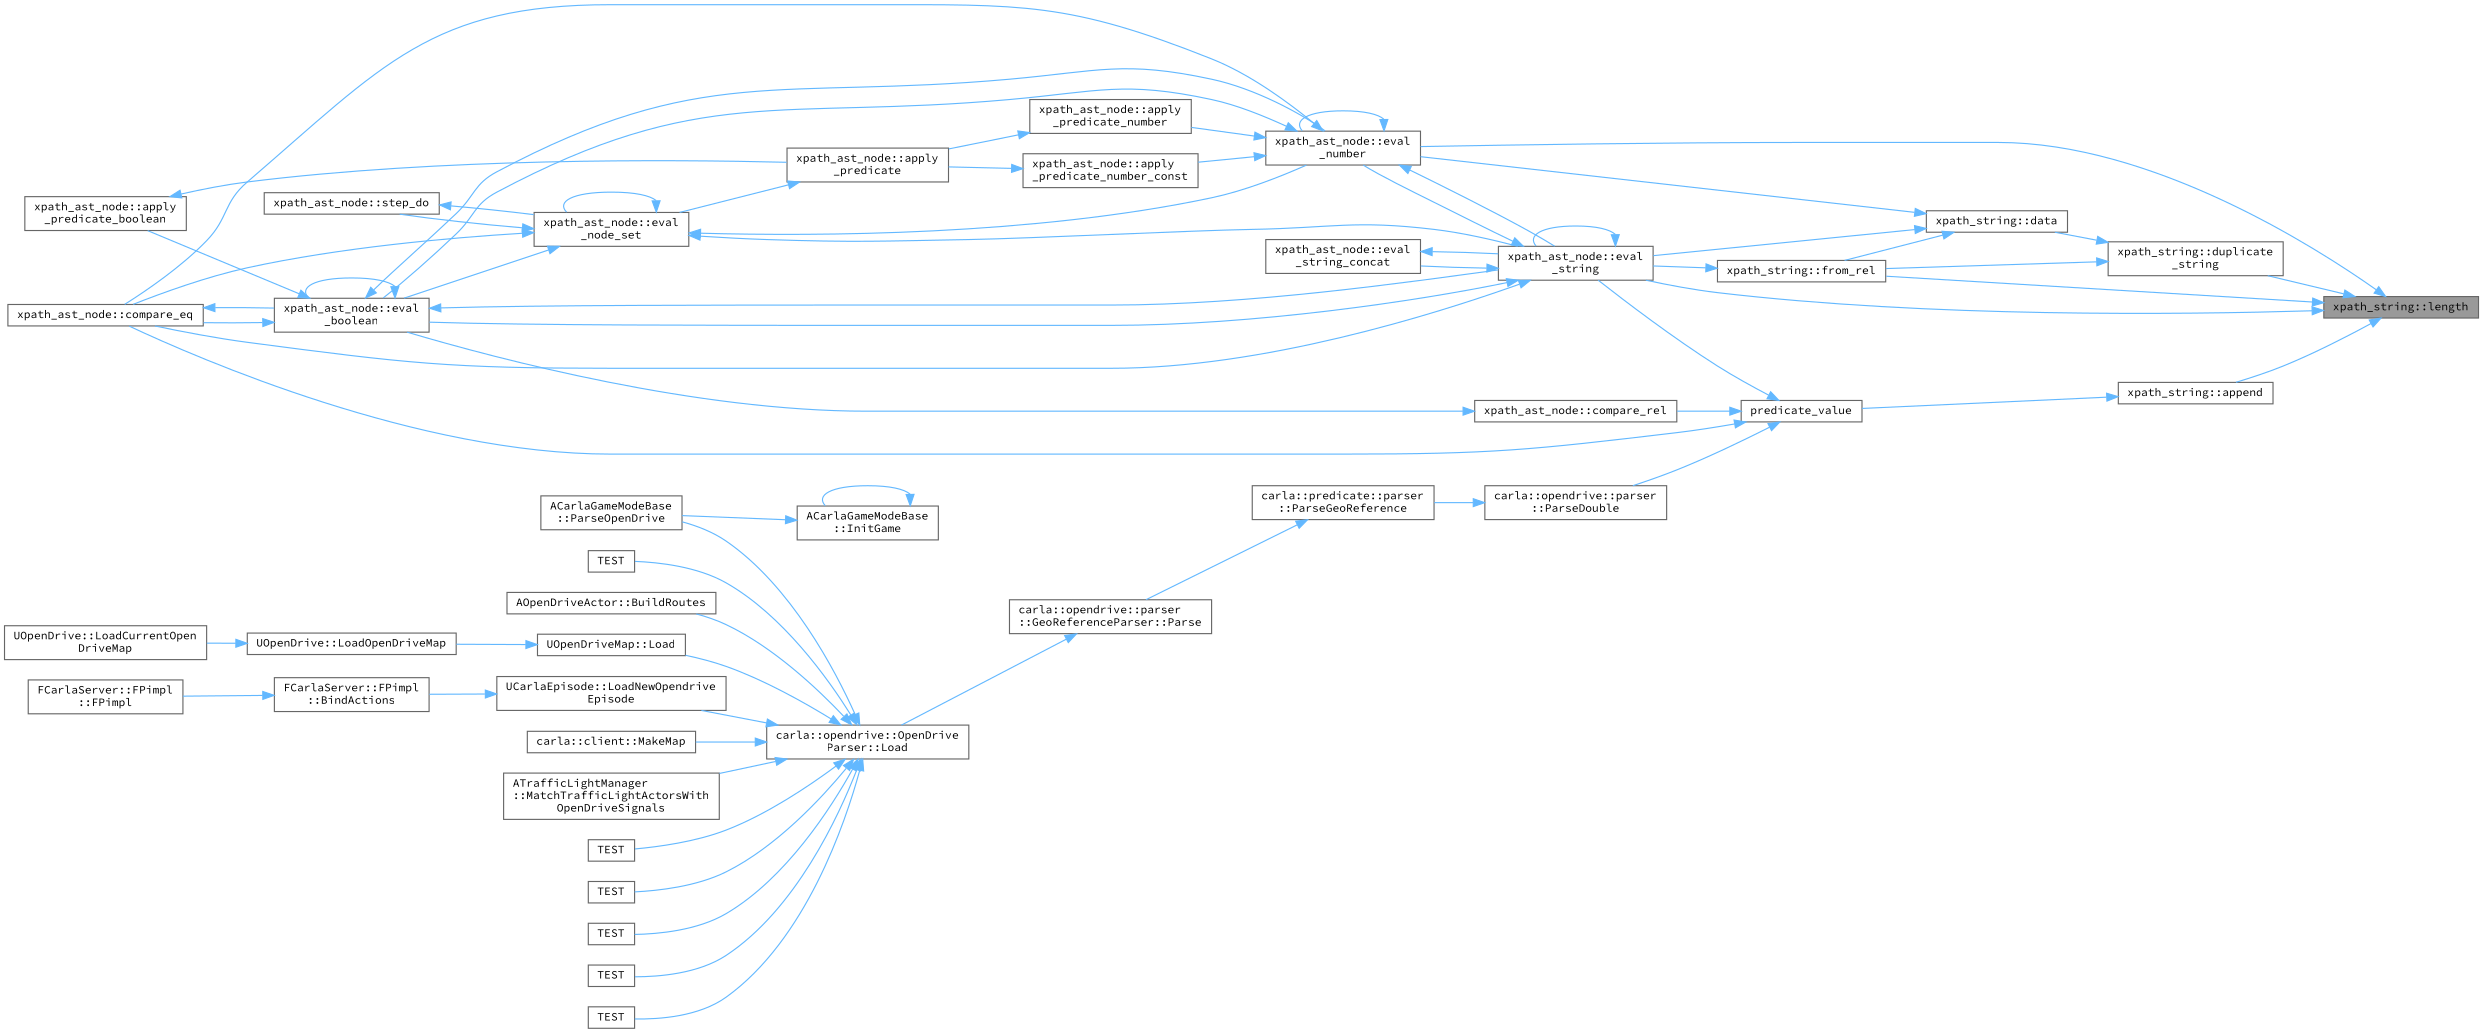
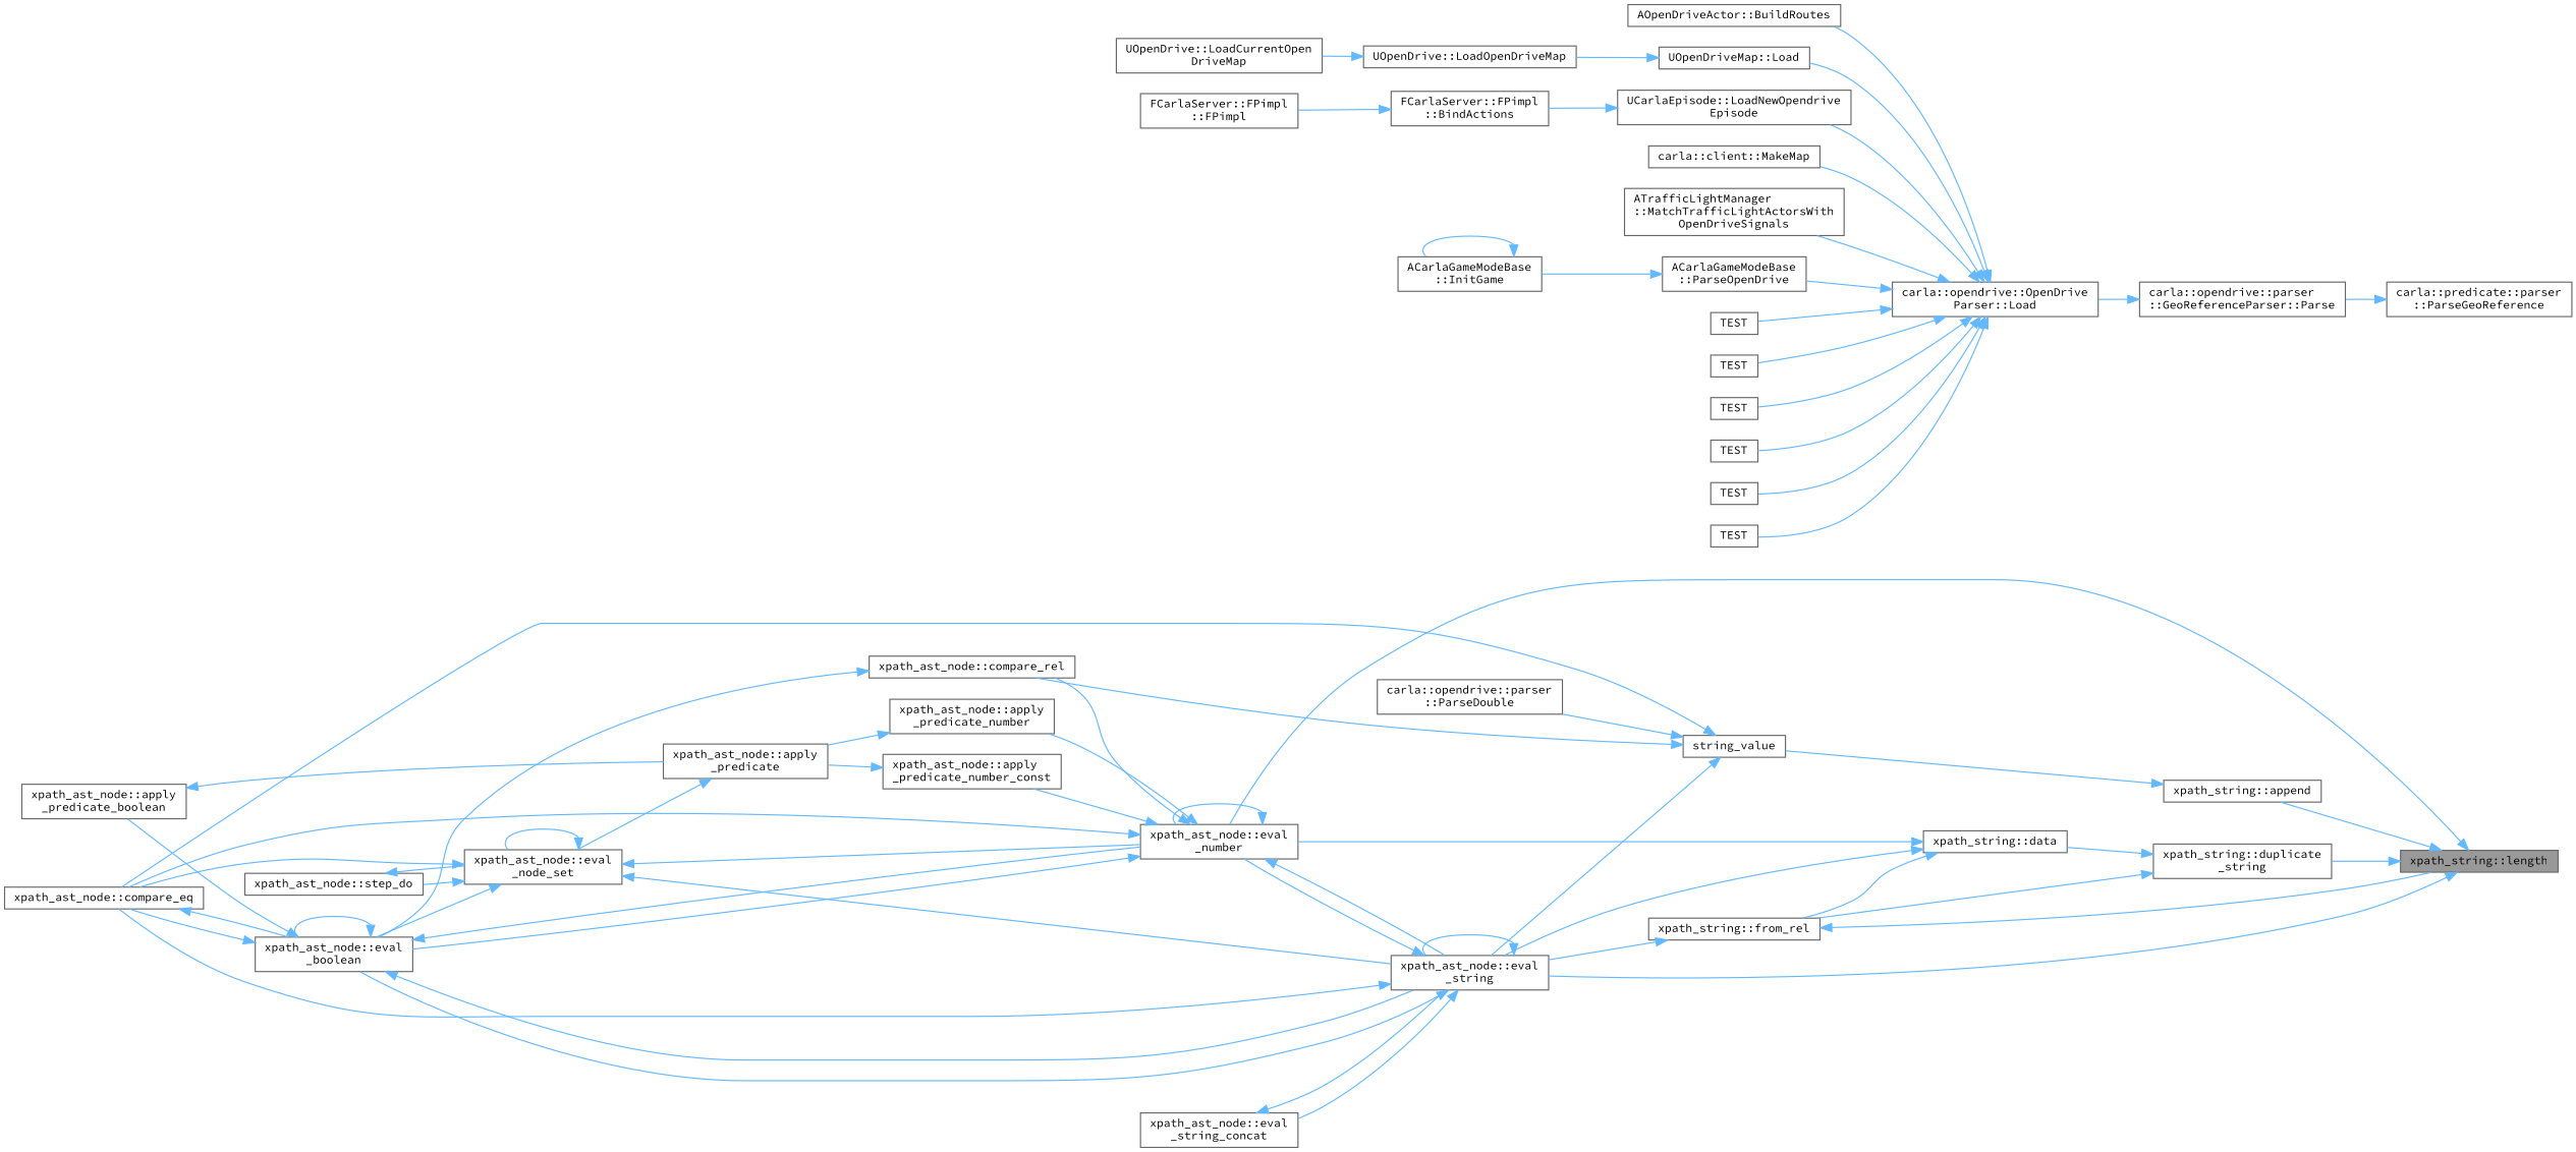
  digraph {
    fontname="Source Code Pro"
    rankdir=RL
    node [color=grey40 fillcolor=white fontname="Source Code Pro" fontsize=10 shape=box style=filled]
    edge [color=steelblue1 dir=back fontname="Source Code Pro" fontsize=10 labelfontname=Helvetica labelfontsize=10 style=solid]
    n1 [color=gray40 fillcolor=grey60 fontcolor=black height=0.2 label="xpath_string::length" width=0.4]
    n2 [height=0.2 label="xpath_string::append" width=0.4]
    n3 [height=0.2 label="xpath_ast_node::eval\l_number" width=0.4]
    n4 [height=0.2 label="xpath_ast_node::eval\l_string" width=0.4]
    n5 [height=0.2 label="xpath_string::duplicate\l_string" width=0.4]
    n6 [height=0.2 label="xpath_string::from_rel" width=0.4]
-   n7 [height=0.2 label=predicate_value width=0.4]
+   n7 [height=0.2 label=string_value width=0.4]
    n8 [height=0.2 label="xpath_ast_node::compare_eq" width=0.4]
    n9 [height=0.2 label="xpath_ast_node::compare_rel" width=0.4]
    n10 [height=0.2 label="xpath_ast_node::eval\l_boolean" width=0.4]
    n11 [height=0.2 label="xpath_ast_node::apply\l_predicate_number" width=0.4]
    n12 [height=0.2 label="xpath_ast_node::apply\l_predicate_number_const" width=0.4]
    n13 [height=0.2 label="xpath_ast_node::eval\l_string_concat" width=0.4]
    n14 [height=0.2 label="xpath_string::data" width=0.4]
    n15 [height=0.2 label="carla::opendrive::parser\l::ParseDouble" width=0.4]
    n16 [height=0.2 label="carla::predicate::parser\l::ParseGeoReference" width=0.4]
    n17 [height=0.2 label="xpath_ast_node::apply\l_predicate_boolean" width=0.4]
    n18 [height=0.2 label="xpath_ast_node::apply\l_predicate" width=0.4]
    n19 [height=0.2 label="xpath_ast_node::eval\l_node_set" width=0.4]
    n20 [height=0.2 label="xpath_ast_node::step_do" width=0.4]
    n21 [height=0.2 label="carla::opendrive::parser\l::GeoReferenceParser::Parse" width=0.4]
    n22 [height=0.2 label="carla::opendrive::OpenDrive\lParser::Load" width=0.4]
    n23 [height=0.2 label="AOpenDriveActor::BuildRoutes" width=0.4]
    n24 [height=0.2 label="UOpenDriveMap::Load" width=0.4]
    n25 [height=0.2 label="UCarlaEpisode::LoadNewOpendrive\lEpisode" width=0.4]
    n26 [height=0.2 label="carla::client::MakeMap" width=0.4]
    n27 [height=0.2 label="ATrafficLightManager\l::MatchTrafficLightActorsWith\lOpenDriveSignals" width=0.4]
    n28 [height=0.2 label="ACarlaGameModeBase\l::ParseOpenDrive" width=0.4]
    n29 [height=0.2 label=TEST width=0.4]
    n30 [height=0.2 label=TEST width=0.4]
    n31 [height=0.2 label=TEST width=0.4]
    n32 [height=0.2 label=TEST width=0.4]
    n33 [height=0.2 label=TEST width=0.4]
    n34 [height=0.2 label=TEST width=0.4]
    n35 [height=0.2 label="UOpenDrive::LoadOpenDriveMap" width=0.4]
    n36 [height=0.2 label="FCarlaServer::FPimpl\l::BindActions" width=0.4]
    n37 [height=0.2 label="ACarlaGameModeBase\l::InitGame" width=0.4]
    n38 [height=0.2 label="UOpenDrive::LoadCurrentOpen\lDriveMap" width=0.4]
    n39 [height=0.2 label="FCarlaServer::FPimpl\l::FPimpl" width=0.4]
    n1 -> n2
    n1 -> n3
    n1 -> n4
    n1 -> n5
-   n1 -> n6
+   n6 -> n1
    n2 -> n7
    n3 -> n3
    n3 -> n4
    n3 -> n8
+   n3 -> n9
    n3 -> n10
    n3 -> n11
    n3 -> n12
    n4 -> n3
    n4 -> n4
    n4 -> n8
    n4 -> n10
    n4 -> n13
    n5 -> n6
    n5 -> n14
    n6 -> n4
    n7 -> n4
    n7 -> n8
    n7 -> n9
    n7 -> n15
    n8 -> n10
    n9 -> n10
    n10 -> n3
    n10 -> n4
    n10 -> n8
    n10 -> n10
    n10 -> n17
    n11 -> n18
    n12 -> n18
    n13 -> n4
    n14 -> n3
    n14 -> n4
    n14 -> n6
-   n15 -> n16
    n16 -> n21
    n17 -> n18
    n18 -> n19
    n19 -> n3
    n19 -> n4
    n19 -> n8
    n19 -> n10
    n19 -> n19
    n19 -> n20
    n20 -> n19
    n21 -> n22
    n22 -> n23
    n22 -> n24
    n22 -> n25
    n22 -> n26
    n22 -> n27
    n22 -> n28
    n22 -> n29
    n22 -> n30
    n22 -> n31
    n22 -> n32
    n22 -> n33
    n22 -> n34
    n24 -> n35
    n25 -> n36
-   n37 -> n28
+   n28 -> n37
    n35 -> n38
    n36 -> n39
    n37 -> n37
  }
